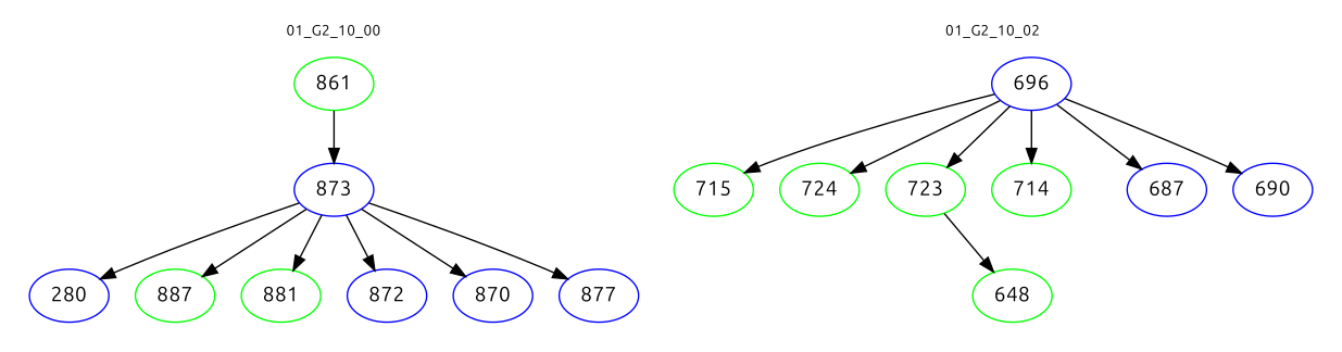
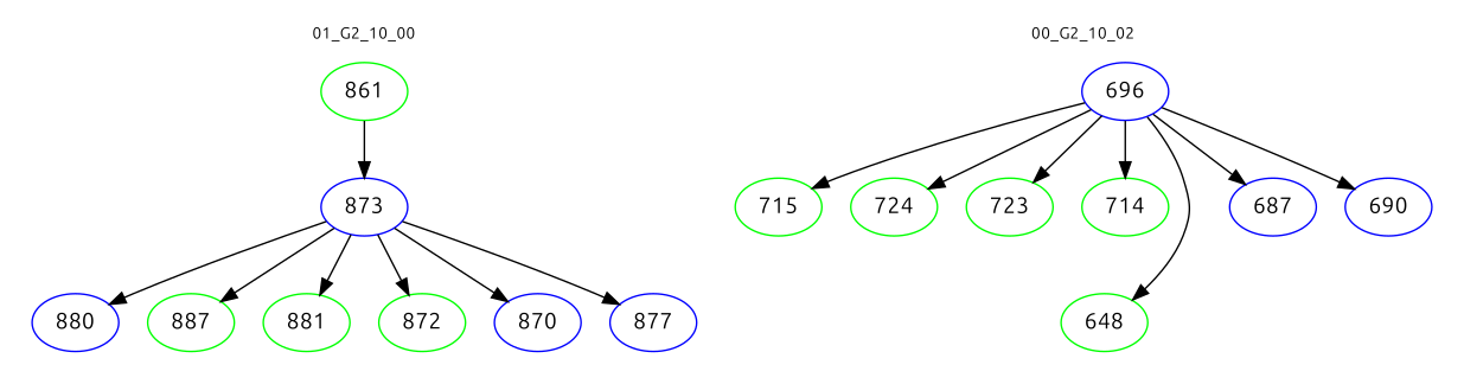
  digraph {
    fontname=Ubuntu
    node [color=green fontname=Ubuntu]
    edge [color=black fontname=Ubuntu]
    n1 [color=blue label=873]
-   n2 [color=blue label=280]
+   n2 [color=blue label=880]
    n3 [label=887]
    n4 [label=881]
-   n5 [color=blue label=872]
+   n5 [label=872]
    n6 [label=861]
    n7 [color=blue label=870]
    n8 [color=blue label=877]
    n9 [color=blue label=696]
    n10 [label=715]
    n11 [label=724]
    n12 [label=723]
    n13 [label=714]
    n14 [label=648]
    n15 [color=blue label=687]
    n16 [color=blue label=690]
    subgraph cluster_1 {
      color=white
      fontsize=10
      label="01_G2_10_00"
      n1
      n2
      n3
      n4
      n5
      n6
      n7
      n8
    }
    subgraph cluster_2 {
      color=white
      fontsize=10
-     label="01_G2_10_02"
+     label="00_G2_10_02"
      n9
      n10
      n11
      n12
      n13
      n14
      n15
      n16
    }
    n1 -> n2
    n1 -> n3
    n1 -> n4
    n1 -> n5
    n1 -> n7
    n1 -> n8
    n6 -> n1
    n9 -> n10
    n9 -> n11
    n9 -> n12
    n9 -> n13
-   n12 -> n14
+   n9 -> n14
    n9 -> n15
    n9 -> n16
  }
